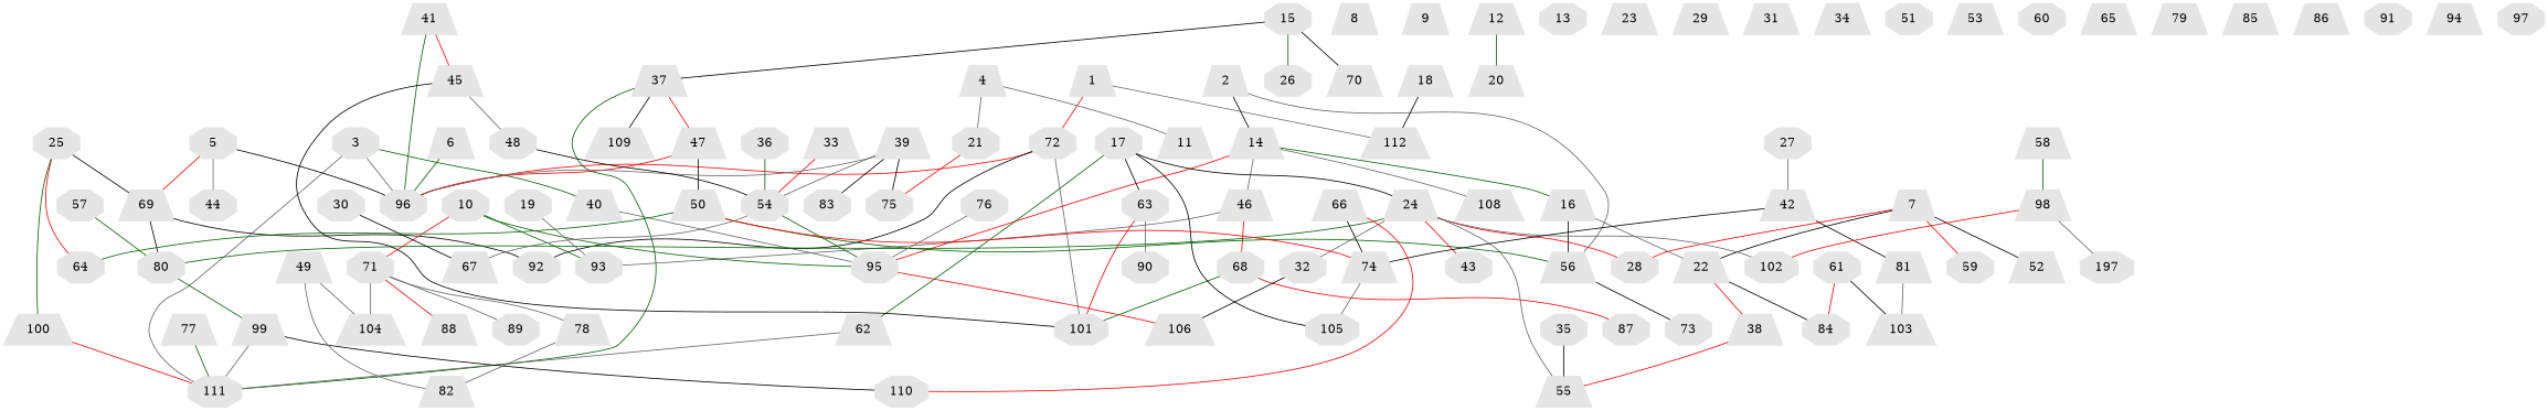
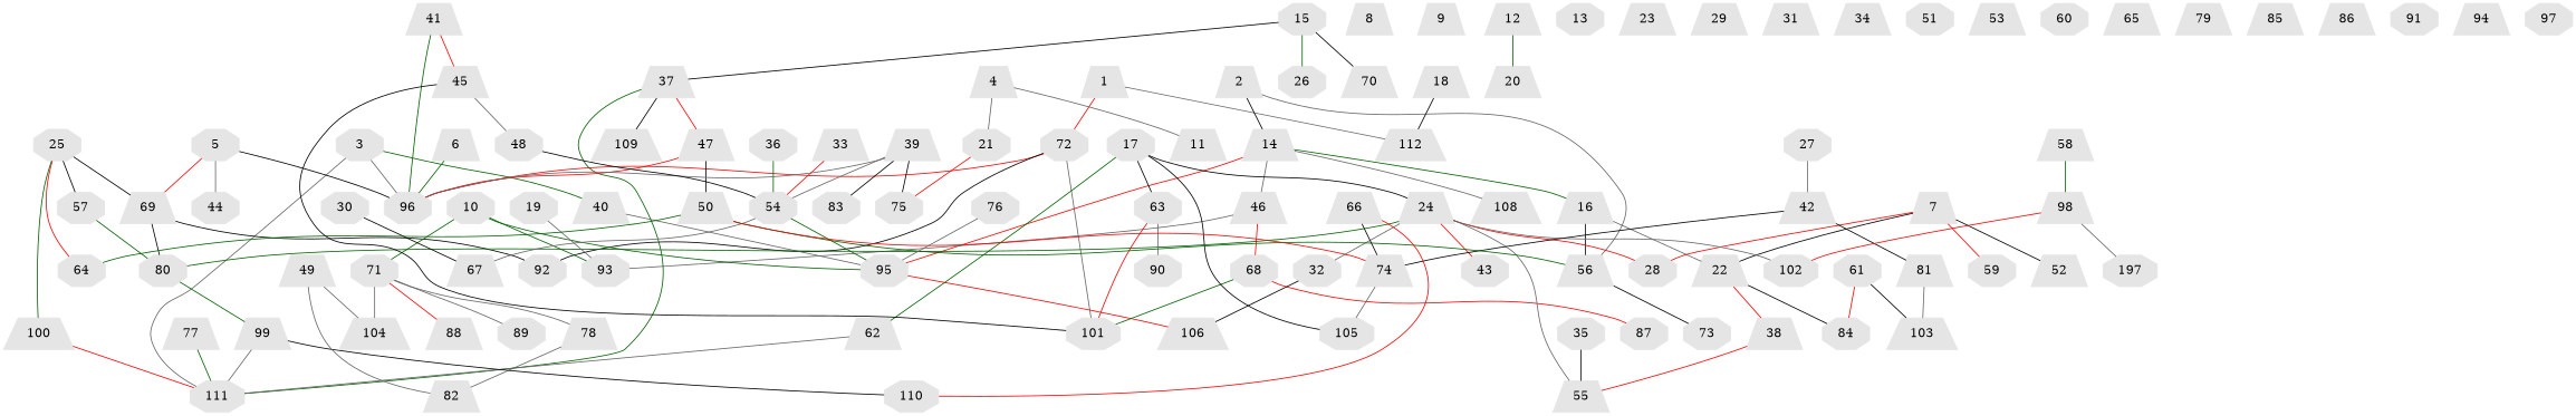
  graph {
    node [color=gray90 shape=trapezium style=filled]
    edge [color=gray40]
    72 [shape=octagon]
    1
    112
    96 [shape=octagon]
    101 [shape=octagon]
    92 [shape=octagon]
    2
    14
    56
    95 [shape=octagon]
    16
    46
    108
    73 [shape=octagon]
    3 [shape=octagon]
    40
    111 [shape=octagon]
    4
    11
    21 [shape=octagon]
    75 [shape=octagon]
    5 [shape=octagon]
    44 [shape=octagon]
    69
    80 [shape=octagon]
    6
    7
    22
    28 [shape=octagon]
    52
    59 [shape=octagon]
    38
    84 [shape=octagon]
    8
    9
    10 [shape=octagon]
    71 [shape=octagon]
    93 [shape=octagon]
    104
    78
    88
    89 [shape=octagon]
    106
    12
    20
    13 [shape=octagon]
    68 [shape=octagon]
    15 [shape=octagon]
    26 [shape=octagon]
    37
    70
    47
    109
    17 [shape=octagon]
    24
    62
    63 [shape=octagon]
    105 [shape=octagon]
    32 [shape=octagon]
    43 [shape=octagon]
    55
    102 [shape=octagon]
    90 [shape=octagon]
    18
    19 [shape=octagon]
    23
    99
    25 [shape=octagon]
    57 [shape=octagon]
    64 [shape=octagon]
    100
    27 [shape=octagon]
    42
    74
    81
    29
    30 [shape=octagon]
    67
    31
    54 [shape=octagon]
    33
    34
    35 [shape=octagon]
    36 [shape=octagon]
    50
    39
    83 [shape=octagon]
    41
    45
    48 [shape=octagon]
    103
    87 [shape=octagon]
    49
    82
    51 [shape=octagon]
    53
    58
    98
    n99 [label=197 shape=octagon]
    60 [shape=octagon]
    61 [shape=octagon]
    65
    66
    110 [shape=octagon]
    76 [shape=octagon]
    77
    79
    85
    86
    91 [shape=octagon]
    94
    97 [shape=octagon]
    72 -- 96 [color=red]
    72 -- 101
    72 -- 92 [color=black]
    1 -- 72 [color=red]
    1 -- 112
    2 -- 14 [color=black]
    2 -- 56
    14 -- 95 [color=red]
    14 -- 16 [color=darkgreen]
    14 -- 46
    14 -- 108
    56 -- 73 [color=black]
    95 -- 106 [color=red]
    16 -- 56 [color=black]
    16 -- 22
    46 -- 93
    46 -- 68 [color=red]
    3 -- 96
    3 -- 40 [color=darkgreen]
    3 -- 111
    40 -- 95
    4 -- 11
    4 -- 21
    21 -- 75 [color=red]
    5 -- 96 [color=black]
    5 -- 44
    5 -- 69 [color=red]
    69 -- 92 [color=black]
    69 -- 80 [color=black]
    80 -- 99 [color=darkgreen]
    6 -- 96 [color=darkgreen]
    7 -- 22 [color=black]
    7 -- 28 [color=red]
    7 -- 52 [color=black]
    7 -- 59 [color=red]
    22 -- 38 [color=red]
    22 -- 84 [color=black]
    38 -- 55 [color=red]
    10 -- 95 [color=darkgreen]
-   10 -- 71 [color=red]
+   10 -- 71 [color=darkgreen]
    10 -- 93 [color=darkgreen]
    71 -- 104
    71 -- 78
    71 -- 88 [color=red]
    71 -- 89
    78 -- 82
    12 -- 20 [color=darkgreen]
    68 -- 101 [color=darkgreen]
    68 -- 87 [color=red]
    15 -- 26 [color=darkgreen]
    15 -- 37 [color=black]
    15 -- 70 [color=black]
    37 -- 111 [color=darkgreen]
    37 -- 47 [color=red]
    37 -- 109 [color=black]
    47 -- 96 [color=red]
    47 -- 50 [color=black]
    17 -- 24 [color=black]
    17 -- 62 [color=darkgreen]
    17 -- 63 [color=black]
    17 -- 105 [color=black]
    24 -- 80 [color=darkgreen]
    24 -- 28 [color=red]
    24 -- 32
    24 -- 43 [color=red]
    24 -- 55
    24 -- 102
    62 -- 111
    63 -- 101 [color=red]
    63 -- 90
    32 -- 106 [color=black]
    18 -- 112 [color=black]
    19 -- 93
    99 -- 111
    99 -- 110 [color=black]
    25 -- 69 [color=black]
+   25 -- 57 [color=black]
    25 -- 64 [color=red]
    25 -- 100 [color=darkgreen]
    57 -- 80 [color=darkgreen]
    100 -- 111 [color=red]
    27 -- 42
    42 -- 74 [color=black]
    42 -- 81 [color=black]
    74 -- 105
    81 -- 103
    30 -- 67 [color=black]
    54 -- 95 [color=darkgreen]
    54 -- 67
    33 -- 54 [color=red]
    35 -- 55 [color=black]
    36 -- 54 [color=darkgreen]
    50 -- 56 [color=darkgreen]
    50 -- 64 [color=darkgreen]
    50 -- 74 [color=red]
    39 -- 96
    39 -- 75 [color=black]
    39 -- 54
    39 -- 83 [color=black]
    41 -- 96 [color=darkgreen]
    41 -- 45 [color=red]
    45 -- 101 [color=black]
    45 -- 48
    48 -- 54 [color=black]
    49 -- 104
    49 -- 82
    58 -- 98 [color=darkgreen]
    98 -- 102 [color=red]
    98 -- n99
    61 -- 84 [color=red]
    61 -- 103 [color=black]
    66 -- 74 [color=black]
    66 -- 110 [color=red]
    76 -- 95
    77 -- 111 [color=darkgreen]
  }
